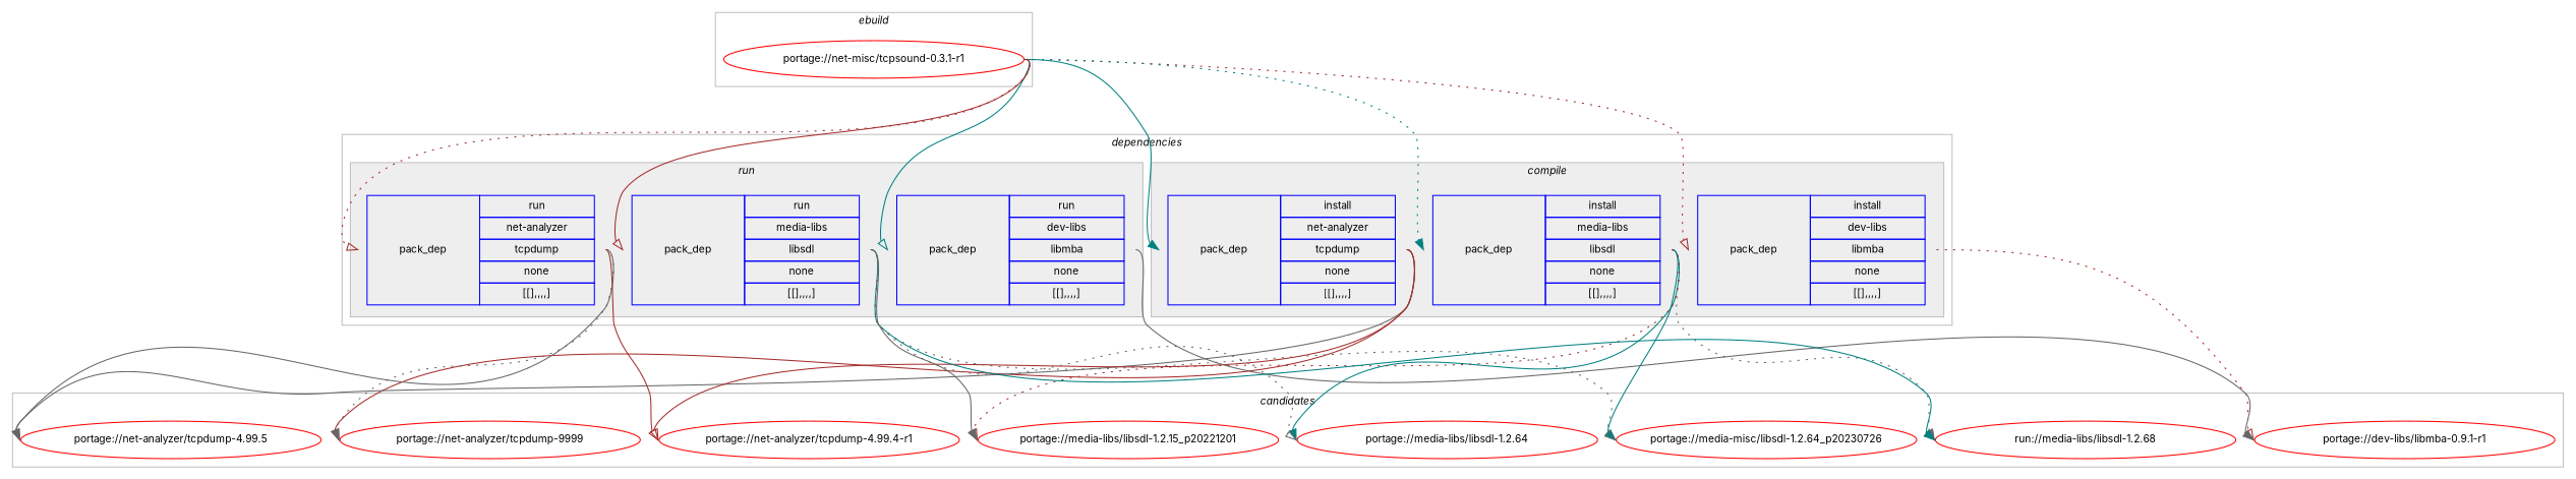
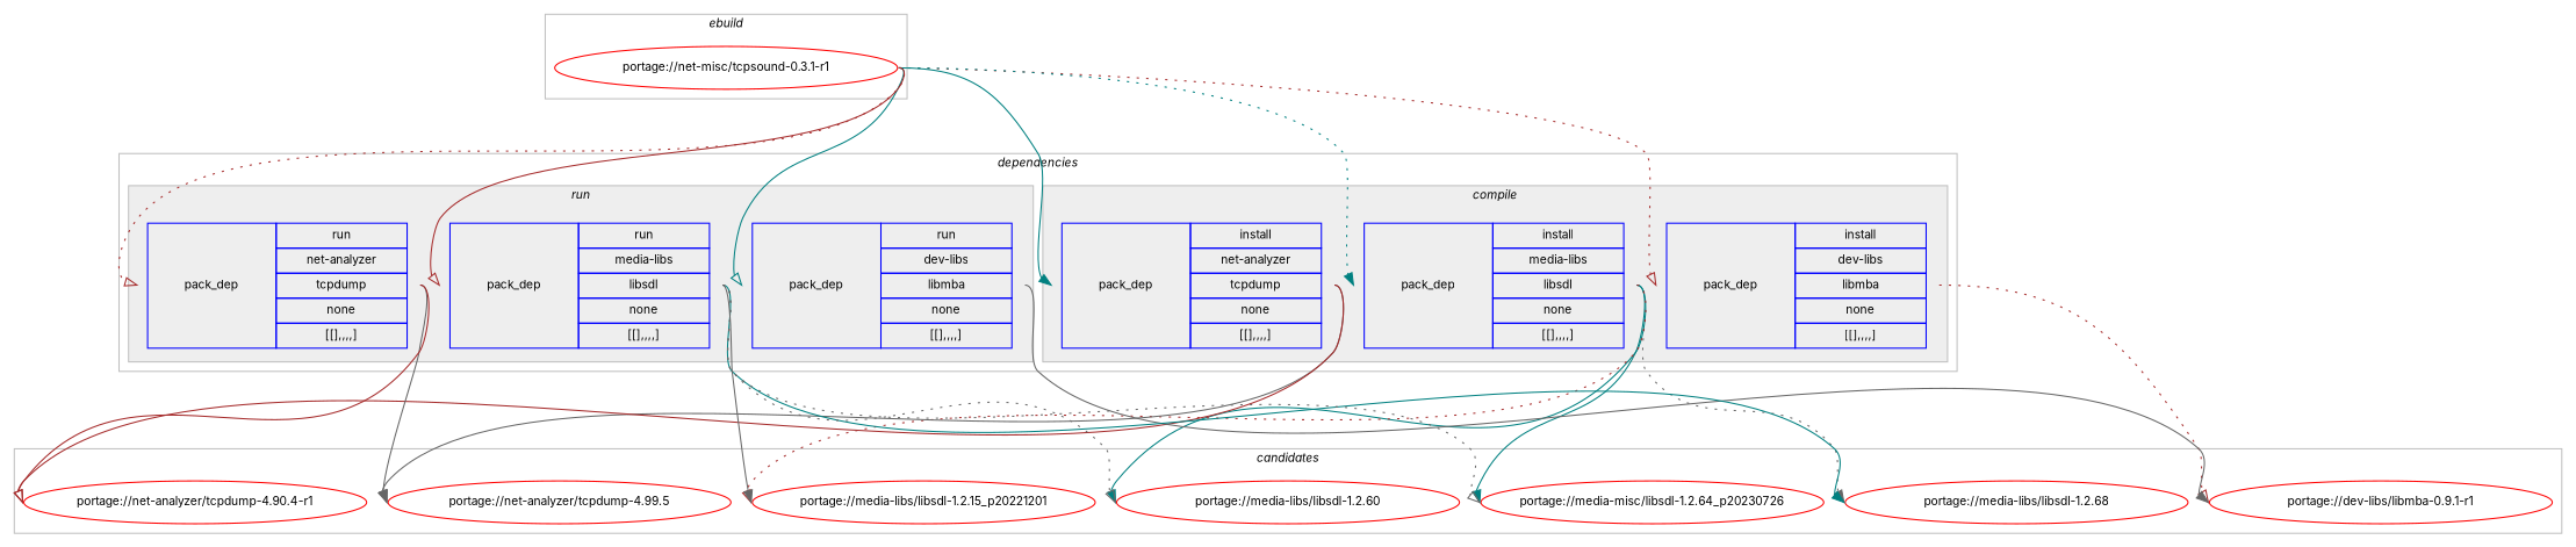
  digraph {
    compound=true
    concentrate=true
    fontname=Inter
    fontsize=10
    newrank=true
    rankdir=TB
    ranksep=1.5
    node [color=red fontname=Inter fontsize=10]
    edge [arrowhead=onormal color=brown fontname=Inter headport=w style=solid tailport=e weight=100]
    n1 [label="portage://net-misc/tcpsound-0.3.1-r1" width=4]
    n2 [color=blue label=<<TABLE BORDER="0" CELLBORDER="1" CELLSPACING="0" CELLPADDING="4" WIDTH="220"><TR><TD ROWSPAN="6" CELLPADDING="30">pack_dep</TD></TR><TR><TD WIDTH="110">install</TD></TR><TR><TD>dev-libs</TD></TR><TR><TD>libmba</TD></TR><TR><TD>none</TD></TR><TR><TD>[[],,,,]</TD></TR></TABLE>> shape=none]
    n3 [color=blue label=<<TABLE BORDER="0" CELLBORDER="1" CELLSPACING="0" CELLPADDING="4" WIDTH="220"><TR><TD ROWSPAN="6" CELLPADDING="30">pack_dep</TD></TR><TR><TD WIDTH="110">install</TD></TR><TR><TD>media-libs</TD></TR><TR><TD>libsdl</TD></TR><TR><TD>none</TD></TR><TR><TD>[[],,,,]</TD></TR></TABLE>> shape=none]
    n4 [color=blue label=<<TABLE BORDER="0" CELLBORDER="1" CELLSPACING="0" CELLPADDING="4" WIDTH="220"><TR><TD ROWSPAN="6" CELLPADDING="30">pack_dep</TD></TR><TR><TD WIDTH="110">install</TD></TR><TR><TD>net-analyzer</TD></TR><TR><TD>tcpdump</TD></TR><TR><TD>none</TD></TR><TR><TD>[[],,,,]</TD></TR></TABLE>> shape=none]
    n5 [color=blue label=<<TABLE BORDER="0" CELLBORDER="1" CELLSPACING="0" CELLPADDING="4" WIDTH="220"><TR><TD ROWSPAN="6" CELLPADDING="30">pack_dep</TD></TR><TR><TD WIDTH="110">run</TD></TR><TR><TD>dev-libs</TD></TR><TR><TD>libmba</TD></TR><TR><TD>none</TD></TR><TR><TD>[[],,,,]</TD></TR></TABLE>> shape=none]
    n6 [color=blue label=<<TABLE BORDER="0" CELLBORDER="1" CELLSPACING="0" CELLPADDING="4" WIDTH="220"><TR><TD ROWSPAN="6" CELLPADDING="30">pack_dep</TD></TR><TR><TD WIDTH="110">run</TD></TR><TR><TD>media-libs</TD></TR><TR><TD>libsdl</TD></TR><TR><TD>none</TD></TR><TR><TD>[[],,,,]</TD></TR></TABLE>> shape=none]
    n7 [color=blue label=<<TABLE BORDER="0" CELLBORDER="1" CELLSPACING="0" CELLPADDING="4" WIDTH="220"><TR><TD ROWSPAN="6" CELLPADDING="30">pack_dep</TD></TR><TR><TD WIDTH="110">run</TD></TR><TR><TD>net-analyzer</TD></TR><TR><TD>tcpdump</TD></TR><TR><TD>none</TD></TR><TR><TD>[[],,,,]</TD></TR></TABLE>> shape=none]
    n8 [label="portage://dev-libs/libmba-0.9.1-r1" width=4]
-   n9 [label="run://media-libs/libsdl-1.2.68" width=4]
+   n9 [label="portage://media-libs/libsdl-1.2.68" width=4]
    n10 [label="portage://media-misc/libsdl-1.2.64_p20230726" width=4]
-   n11 [label="portage://media-libs/libsdl-1.2.64" width=4]
+   n11 [label="portage://media-libs/libsdl-1.2.60" width=4]
    n12 [label="portage://media-libs/libsdl-1.2.15_p20221201" width=4]
-   n13 [label="portage://net-analyzer/tcpdump-9999" width=4]
    n14 [label="portage://net-analyzer/tcpdump-4.99.5" width=4]
-   n15 [label="portage://net-analyzer/tcpdump-4.99.4-r1" width=4]
+   n15 [label="portage://net-analyzer/tcpdump-4.90.4-r1" width=4]
    subgraph cluster_1 {
      color=gray
      label=<<i>ebuild</i>>
      n1
    }
    subgraph cluster_2 {
      color=gray
      label=<<i>dependencies</i>>
      subgraph cluster_3 {
        color=gray
        fillcolor="#eeeeee"
        label=<<i>compile</i>>
        style=filled
        subgraph sub_4 {
          color=gray
          fillcolor="#eeeeee"
          label=<<i>compile</i>>
          style=filled
          n2
        }
        subgraph sub_5 {
          color=gray
          fillcolor="#eeeeee"
          label=<<i>compile</i>>
          style=filled
          n3
        }
        subgraph sub_6 {
          color=gray
          fillcolor="#eeeeee"
          label=<<i>compile</i>>
          style=filled
          n4
        }
      }
      subgraph cluster_7 {
        color=gray
        fillcolor="#eeeeee"
        label=<<i>compile and run</i>>
        style=filled
      }
      subgraph cluster_8 {
        color=gray
        fillcolor="#eeeeee"
        label=<<i>run</i>>
        style=filled
        subgraph sub_9 {
          color=gray
          fillcolor="#eeeeee"
          label=<<i>run</i>>
          style=filled
          n5
        }
        subgraph sub_10 {
          color=gray
          fillcolor="#eeeeee"
          label=<<i>run</i>>
          style=filled
          n6
        }
        subgraph sub_11 {
          color=gray
          fillcolor="#eeeeee"
          label=<<i>run</i>>
          style=filled
          n7
        }
      }
    }
    subgraph cluster_12 {
      color=gray
      label=<<i>candidates</i>>
      rank=same
      subgraph sub_13 {
        color=black
        label=<<i>candidates</i>>
        nodesep=1
        rank=same
        n8
      }
      subgraph sub_14 {
        color=black
        label=<<i>candidates</i>>
        nodesep=1
        rank=same
        n9
        n10
        n11
        n12
      }
      subgraph sub_15 {
        color=black
        label=<<i>candidates</i>>
        nodesep=1
        rank=same
-       n13
        n14
        n15
      }
      subgraph sub_16 {
        color=black
        label=<<i>candidates</i>>
        nodesep=1
        rank=same
        n8
      }
      subgraph sub_17 {
        color=black
        label=<<i>candidates</i>>
        nodesep=1
        rank=same
        n9
        n10
        n11
        n12
      }
      subgraph sub_18 {
        color=black
        label=<<i>candidates</i>>
        nodesep=1
        rank=same
-       n13
        n14
        n15
      }
    }
    n1 -> n2 [style=dotted weight=20]
    n1 -> n3 [arrowhead=normal color=teal style=dotted weight=20]
    n1 -> n4 [arrowhead=normal color=teal weight=20]
    n1 -> n5 [color=teal weight=20]
    n1 -> n6 [weight=20]
    n1 -> n7 [style=dotted weight=20]
    n2 -> n8 [style=dotted]
    n3 -> n9 [arrowhead=normal color=gray40 style=dotted]
    n3 -> n10 [arrowhead=normal color=teal]
    n3 -> n11 [arrowhead=normal color=teal]
    n3 -> n12 [style=dotted]
-   n4 -> n13
    n4 -> n14 [arrowhead=normal color=gray40]
    n4 -> n15
    n5 -> n8 [arrowhead=normal color=gray40]
    n6 -> n9 [arrowhead=normal color=teal]
    n6 -> n10 [color=gray40 style=dotted]
    n6 -> n11 [color=gray40 style=dotted]
    n6 -> n12 [arrowhead=normal color=gray40]
-   n7 -> n13 [arrowhead=normal color=gray40 style=dotted]
    n7 -> n14 [arrowhead=normal color=gray40]
    n7 -> n15
  }
